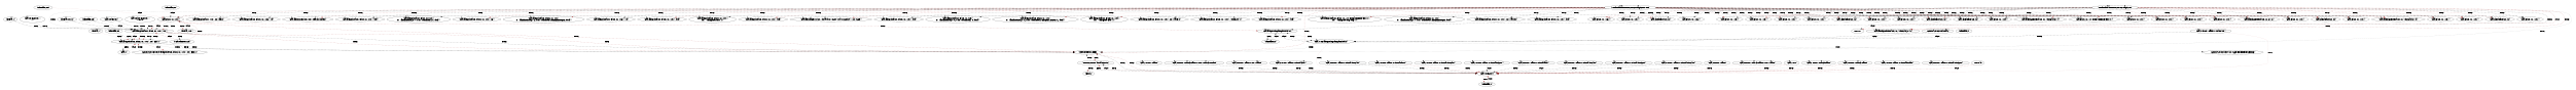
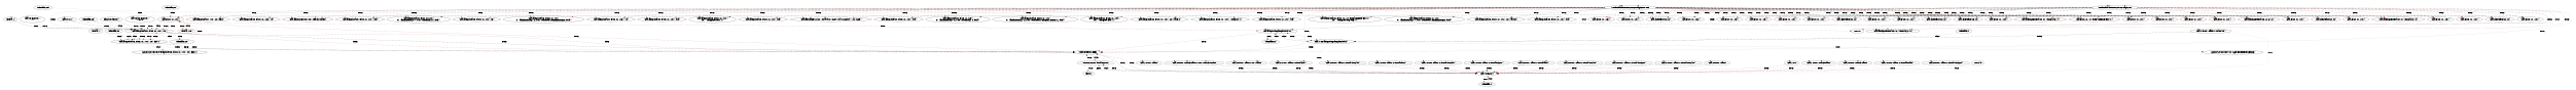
  digraph {
    fontname="DejaVu Serif"
    node [fontname="DejaVu Serif"]
    edge [color=black fontname="DejaVu Serif" style=dashed]
    n1 [label="(Call,F(ms, m, \"%s\"))"]
    n2 [label="(Call,file_printf(ms, F(ms, m, \"%s\"), str))"]
    n3 [label="(Call,file_pstring_length_size(m))"]
    n4 [label="(MethodReturn,RET)"]
    n5 [label="(Literal,\"%s\")"]
    n6 [label="(Call,file_printf(ms, F(ms, m, \"%s\"), str) == -1)"]
-   n7 [label="(MethodReturn,str)"]
+   n7 [label="(Identifier,str)"]
    n8 [label="(Call,t += file_pstring_length_size(m))"]
    n9 [label="(Identifier,m)"]
    n10 [label="(Return,return (double32_t)t;)"]
    n11 [label="(MethodParameterIn,struct magic_set *ms)"]
    n12 [label="(Call,file_printf(ms, F(ms, m, \"%u\"),\n\t\t\t    (unsigned short) v))"]
    n13 [label="(Call,file_printf(ms, F(ms, m, \"%s\"),\n\t\t    file_fmttime(p->q + m->num_mask, 0, tbuf)))"]
    n14 [label="(Call,F(ms, m, \"%s\"))"]
    n15 [label="(Call,file_printf(ms, F(ms, m, \"%\" INT64_T_FORMAT \"u\"),\n\t\t\t    (unsigned long long) v))"]
    n16 [label="(Call,F(ms, m, \"%s\"))"]
    n17 [label="(Call,F(ms, m, \"%s\"))"]
    n18 [label="(Call,check_fmt(ms, m))"]
    n19 [label="(Call,file_oomem(ms, ms->search.rm_len))"]
    n20 [label="(Call,file_printf(ms, F(ms, m, \"%s\"), buf))"]
    n21 [label="(Call,file_printf(ms, F(ms, m, \"%s\"),\n\t\t    file_fmttime(p->l + m->num_mask, 0, tbuf)))"]
    n22 [label="(Call,file_printf(ms, F(ms, m, \"%s\"),\n\t\t    file_fmttime(p->q + m->num_mask, FILE_T_LOCAL, tbuf)))"]
    n23 [label="(Call,F(ms, m, \"%s\"))"]
    n24 [label="(Call,file_printf(ms, F(ms, m, \"%s\"), buf))"]
    n25 [label="(Call,F(ms, m, \"%d\"))"]
    n26 [label="(Call,file_printf(ms, F(ms, m, \"%s\"), buf))"]
    n27 [label="(Call,F(ms, m, \"%s\"))"]
    n28 [label="(Call,file_printf(ms, F(ms, m, \"%s\"), m->value.s))"]
    n29 [label="(Call,file_printf(ms, F(ms, m, \"%s\"), buf))"]
    n30 [label="(Call,F(ms, m, \"%s\"))"]
    n31 [label="(Call,F(ms, m, \"%u\"))"]
    n32 [label="(Call,file_signextend(ms, m, (uint64_t)p->l))"]
    n33 [label="(Call,check_fmt(ms, m))"]
    n34 [label="(Call,F(ms, m, \"%s\"))"]
    n35 [label="(Call,file_printf(ms, F(ms, m, \"%s\"), buf))"]
    n36 [label="(Call,F(ms, m, \"%g\"))"]
    n37 [label="(Call,file_printf(ms, F(ms, m, \"%s\"), buf))"]
    n38 [label="(Call,check_fmt(ms, m))"]
    n39 [label="(Call,file_printf(ms, \"%s\", m->desc))"]
    n40 [label="(Call,file_printf(ms, F(ms, m, \"%g\"), vf))"]
    n41 [label="(Call,F(ms, m, \"%s\"))"]
    n42 [label="(Call,F(ms, m, \"%u\"))"]
    n43 [label="(Call,check_fmt(ms, m))"]
    n44 [label="(Call,file_printf(ms, F(ms, m, \"%s\"), cp))"]
    n45 [label="(Call,F(ms, m, \"%\" INT64_T_FORMAT \"u\"))"]
    n46 [label="(Call,file_printf(ms, F(ms, m, \"%g\"), vd))"]
    n47 [label="(Call,F(ms, m, \"%s\"))"]
    n48 [label="(Call,file_signextend(ms, m, (uint64_t)p->b))"]
    n49 [label="(Call,F(ms, m, \"%s\"))"]
    n50 [label="(Call,F(ms, m, \"%s\"))"]
    n51 [label="(Call,F(ms, m, \"%g\"))"]
    n52 [label="(Call,file_magerror(ms, \"invalid m->type (%d) in mprint()\", m->type))"]
    n53 [label="(Call,F(ms, m, \"%s\"))"]
    n54 [label="(Call,check_fmt(ms, m))"]
    n55 [label="(Call,file_printf(ms, F(ms, m, \"%s\"),\n\t\t    file_fmttime(p->q + m->num_mask, FILE_T_WINDOWS, tbuf)))"]
    n56 [label="(Call,file_printf(ms, F(ms, m, \"%d\"),\n\t\t\t    (unsigned char) v))"]
    n57 [label="(Call,check_fmt(ms, m))"]
    n58 [label="(Call,file_printf(ms, F(ms, m, \"%u\"), (uint32_t) v))"]
    n59 [label="(Call,F(ms, m, \"%s\"))"]
    n60 [label="(Call,F(ms, m, \"%s\"))"]
    n61 [label="(Call,file_signextend(ms, m, (uint64_t)p->h))"]
    n62 [label="(Call,file_signextend(ms, m, p->q))"]
    n63 [label="(Call,file_printf(ms, F(ms, m, \"%s\"),\n\t\t    file_fmttime(p->l + m->num_mask, FILE_T_LOCAL, tbuf)))"]
    n64 [label="(Call,file_printf(ms, F(ms, m, \"%s\"), m->value.s))"]
    1000101
    n66 [label="(MethodParameterIn,struct magic *m)"]
-   n67 [label="(Call,-1)"]
    n68 [label="(ControlStructure,if (file_printf(ms, F(ms, m, \"%s\"), str) == -1))"]
    n69 [label="(Call,(int32_t)t)"]
    n70 [label="(ControlStructure,if (m->type == FILE_PSTRING))"]
    n71 [label="(Identifier,t)"]
    n72 [label="(Block,)"]
    n73 [label="(Identifier,t)"]
    n74 [label="(Call,t = ms->offset)"]
    n75 [label="(Call,t = ms->search.offset + ms->search.rm_len)"]
    n76 [label="(Call,t = ms->offset + m->vallen)"]
    n77 [label="(Call,t = ms->offset + sizeof(char))"]
-   n78 [label="(Call,strlen(str))"]
+   n78 [label="(Block,strlen(str))"]
    n79 [label="(Call,t = ms->offset + strlen(str))"]
-   n80 [label="(ControlStructure,break;)"]
    n81 [label="(Call,str[strcspn(str, \"\n\")] = '\0')"]
    n82 [label="(Call,t = ms->offset + sizeof(uint64_t))"]
    n83 [label="(Literal,1)"]
    n84 [label="(Call,t = ms->offset + sizeof(short))"]
    n85 [label="(Literal,1)"]
    n86 [label="(Call,t = ms->offset + sizeof(uint64_t))"]
    n87 [label="(Call,t = ms->offset + sizeof(int32_t))"]
    n88 [label="(Call,t = ms->offset + sizeof(float))"]
    n89 [label="(Call,t = ms->offset + sizeof(int64_t))"]
    n90 [label="(Call,t = ms->offset + sizeof(uint32_t))"]
    n91 [label="(Call,t = ms->offset + sizeof(uint64_t))"]
    n92 [label="(Identifier,m)"]
    n93 [label="(Call,t = ms->offset)"]
    n94 [label="(Call,strcspn(str, \"\n\"))"]
-   n95 [label="(Literal,str++)"]
-   n96 [label="(Call,t = ms->search.offset + m->vallen)"]
+   n95 [label="(Call,str++)"]
    n97 [label="(Identifier,ms)"]
    n98 [label="(Call,t = 0)"]
    n99 [label="(Identifier,m)"]
    n100 [label="(Call,t = ms->search.offset)"]
    n101 [label="(Call,t = ms->search.offset)"]
    n102 [label="(Call,t = ms->offset + sizeof(double))"]
    n103 [label="(Identifier,ms)"]
    n104 [label="(Call,t = ms->offset + sizeof(uint32_t))"]
    1001040
    n1 -> n2 [color=brown label="AST: "]
    n1 -> n2 [label="DDG: "]
    n1 -> n2 [color=brown label="DDG: " style=dotted]
    n1 -> n2 [label="DDG: " style=dotted]
    n1 -> n3 [color=brown label="DDG: "]
    n1 -> n4 [color=brown label="DDG: "]
    n1 -> n5 [color=brown label="CFG: " style=dotted]
    n2 -> n4 [color=brown label="DDG: "]
    n2 -> n4 [color=brown label="DDG: "]
    n2 -> n4 [label="DDG: "]
    n2 -> n6 [color=brown label="AST: " style=dotted]
    n2 -> n6 [color=brown label="DDG: "]
    n2 -> n6 [color=brown label="DDG: "]
    n2 -> n6 [label="DDG: " style=dotted]
    n2 -> n7 [label="CFG: " style=dotted]
+   n3 -> n4 [color=brown label="DDG: "]
    n3 -> n8 [label="AST: "]
    n3 -> n8 [label="DDG: " style=dotted]
    n3 -> n9 [label="CFG: " style=dotted]
-   n4 -> n10 [color=brown label="CFG: "]
+   n4 -> n10 [color=brown label="AST: "]
    n5 -> n1 [label="AST: " style=dotted]
    n6 -> n4 [label="DDG: "]
    n6 -> n4 [label="DDG: " style=dotted]
    n6 -> n4 [label="DDG: " style=dotted]
-   n6 -> n67 [label="CFG: " style=dotted]
    n6 -> n68 [color=brown label="AST: "]
    n7 -> n1 [color=brown label="CFG: "]
    n7 -> n2 [color=brown label="AST: "]
    n8 -> n3 [label="CFG: " style=dotted]
    n8 -> n4 [label="DDG: " style=dotted]
    n8 -> n69 [color=brown label="DDG: " style=dotted]
    n8 -> n70 [label="AST: " style=dotted]
    n9 -> n3 [label="AST: " style=dotted]
    n10 -> n4 [label="DDG: " style=dotted]
    n10 -> n69 [label="CFG: "]
-   n10 -> n72 [color=brown label="DDG: " style=dotted]
+   n10 -> n72 [color=brown label="AST: " style=dotted]
    n11 -> n1 [color=brown label="DDG: "]
    n11 -> n2 [label="DDG: " style=dotted]
    n11 -> n4 [color=brown label="DDG: "]
    n11 -> n12 [label="DDG: " style=dotted]
    n11 -> n13 [label="DDG: " style=dotted]
    n11 -> n14 [color=brown label="DDG: " style=dotted]
    n11 -> n15 [color=brown label="DDG: "]
    n11 -> n16 [label="DDG: "]
    n11 -> n17 [label="DDG: " style=dotted]
    n11 -> n18 [color=brown label="DDG: " style=dotted]
    n11 -> n19 [color=brown label="DDG: "]
    n11 -> n20 [label="DDG: "]
    n11 -> n21 [label="DDG: " style=dotted]
    n11 -> n22 [color=brown label="DDG: " style=dotted]
    n11 -> n23 [color=brown label="DDG: "]
    n11 -> n24 [color=brown label="DDG: "]
    n11 -> n25 [label="DDG: " style=dotted]
    n11 -> n26 [color=brown label="DDG: "]
    n11 -> n27 [color=brown label="DDG: "]
    n11 -> n28 [label="DDG: "]
    n11 -> n29 [color=brown label="DDG: " style=dotted]
    n11 -> n30 [label="DDG: "]
    n11 -> n31 [color=brown label="DDG: " style=dotted]
    n11 -> n32 [label="DDG: "]
    n11 -> n33 [label="DDG: "]
    n11 -> n34 [label="DDG: "]
    n11 -> n35 [label="DDG: "]
    n11 -> n36 [color=brown label="DDG: " style=dotted]
    n11 -> n37 [label="DDG: " style=dotted]
    n11 -> n38 [color=brown label="DDG: " style=dotted]
    n11 -> n39 [label="DDG: "]
    n11 -> n40 [label="DDG: " style=dotted]
    n11 -> n41 [label="DDG: "]
    n11 -> n42 [label="DDG: " style=dotted]
    n11 -> n43 [color=brown label="DDG: "]
    n11 -> n44 [color=brown label="DDG: "]
    n11 -> n45 [label="DDG: "]
    n11 -> n46 [label="DDG: "]
    n11 -> n47 [label="DDG: " style=dotted]
-   n61 -> n48 [color=brown label="DDG: " style=dotted]
+   n11 -> n48 [color=brown label="DDG: " style=dotted]
    n11 -> n49 [label="DDG: "]
    n11 -> n50 [label="DDG: " style=dotted]
    n11 -> n51 [label="DDG: "]
    n11 -> n52 [color=brown label="DDG: "]
    n11 -> n53 [color=brown label="DDG: "]
    n11 -> n54 [color=brown label="DDG: " style=dotted]
    n11 -> n55 [color=brown label="DDG: " style=dotted]
    n11 -> n56 [color=brown label="DDG: " style=dotted]
    n11 -> n57 [label="DDG: " style=dotted]
    n11 -> n58 [label="DDG: " style=dotted]
    n11 -> n59 [label="DDG: "]
    n11 -> n60 [label="DDG: "]
    n11 -> n61 [color=brown label="DDG: "]
    n11 -> n62 [color=brown label="DDG: "]
    n11 -> n63 [label="DDG: " style=dotted]
    n11 -> n64 [label="DDG: "]
-   n62 -> 1000101 [label="AST: " style=dotted]
+   n11 -> 1000101 [label="AST: " style=dotted]
    n66 -> n1 [label="DDG: "]
    n66 -> n3 [label="DDG: "]
    n66 -> n4 [label="DDG: " style=dotted]
    n66 -> n14 [color=brown label="DDG: " style=dotted]
    n66 -> n16 [label="DDG: "]
    n66 -> n17 [color=brown label="DDG: " style=dotted]
    n66 -> n18 [color=brown label="DDG: " style=dotted]
    n66 -> n23 [label="DDG: " style=dotted]
    n66 -> n25 [label="DDG: "]
    n66 -> n27 [label="DDG: "]
    n66 -> n30 [color=brown label="DDG: "]
    n66 -> n31 [label="DDG: " style=dotted]
    n66 -> n32 [color=brown label="DDG: " style=dotted]
    n66 -> n33 [color=brown label="DDG: "]
    n66 -> n34 [label="DDG: "]
    n66 -> n36 [color=brown label="DDG: "]
    n66 -> n38 [label="DDG: " style=dotted]
    n66 -> n41 [color=brown label="DDG: "]
    n66 -> n42 [label="DDG: "]
    n66 -> n43 [color=brown label="DDG: "]
    n66 -> n45 [color=brown label="DDG: " style=dotted]
    n66 -> n47 [color=brown label="DDG: " style=dotted]
    n66 -> n48 [color=brown label="DDG: "]
    n66 -> n49 [color=brown label="DDG: " style=dotted]
    n66 -> n50 [label="DDG: " style=dotted]
    n66 -> n51 [label="DDG: "]
    n66 -> n53 [label="DDG: " style=dotted]
    n66 -> n54 [label="DDG: "]
    n66 -> n57 [label="DDG: " style=dotted]
    n66 -> n59 [label="DDG: " style=dotted]
    n66 -> n60 [color=brown label="DDG: "]
    n66 -> n61 [color=brown label="DDG: "]
    n66 -> n62 [label="DDG: "]
    n66 -> 1000101 [color=brown label="AST: "]
-   n67 -> n6 [color=brown label="AST: "]
-   n67 -> n6 [color=brown label="DDG: " style=dotted]
    n69 -> n4 [label="DDG: "]
    n69 -> n4 [color=brown label="DDG: "]
    n69 -> n10 [color=brown label="AST: " style=dotted]
    n69 -> n10 [label="DDG: " style=dotted]
    n69 -> n71 [color=brown label="CFG: " style=dotted]
    n71 -> n69 [color=brown label="AST: "]
    n73 -> n8 [label="AST: " style=dotted]
    n74 -> n69 [label="DDG: " style=dotted]
    n75 -> n69 [label="DDG: "]
    n76 -> n69 [color=brown label="DDG: " style=dotted]
    n77 -> n69 [color=brown label="DDG: " style=dotted]
    n78 -> n2 [label="DDG: "]
    n79 -> n8 [label="DDG: "]
    n79 -> n69 [color=brown label="DDG: " style=dotted]
-   n80 -> n8 [label="CFG: "]
    n81 -> n2 [label="DDG: " style=dotted]
    n82 -> n69 [label="DDG: "]
    n83 -> n6 [color=brown label="CFG: " style=dotted]
    n84 -> n69 [color=brown label="DDG: "]
    n85 -> n2 [label="CFG: "]
    n86 -> n69 [color=brown label="DDG: " style=dotted]
-   n87 -> n69 [label="AST: "]
+   n87 -> n69 [label="DDG: "]
    n88 -> n69 [label="DDG: "]
-   n89 -> n69 [color=brown label="AST: " style=dotted]
+   n89 -> n69 [color=brown label="DDG: " style=dotted]
    n90 -> n69 [label="DDG: "]
    n91 -> n69 [label="DDG: "]
    n92 -> n6 [label="CFG: "]
    n93 -> n69 [label="DDG: "]
    n94 -> n2 [label="DDG: "]
    n95 -> n2 [label="DDG: "]
-   n96 -> n69 [color=brown label="DDG: " style=dotted]
    n97 -> n1 [color=brown label="AST: " style=dotted]
    n98 -> n69 [color=brown label="DDG: "]
    n99 -> n1 [label="AST: " style=dotted]
    n100 -> n69 [label="DDG: " style=dotted]
    n101 -> n69 [color=brown label="DDG: "]
    n102 -> n69 [color=brown label="DDG: " style=dotted]
    n103 -> n2 [label="AST: "]
    n104 -> n69 [color=brown label="DDG: " style=dotted]
    1001040 -> n69 [color=brown label="AST: "]
  }
